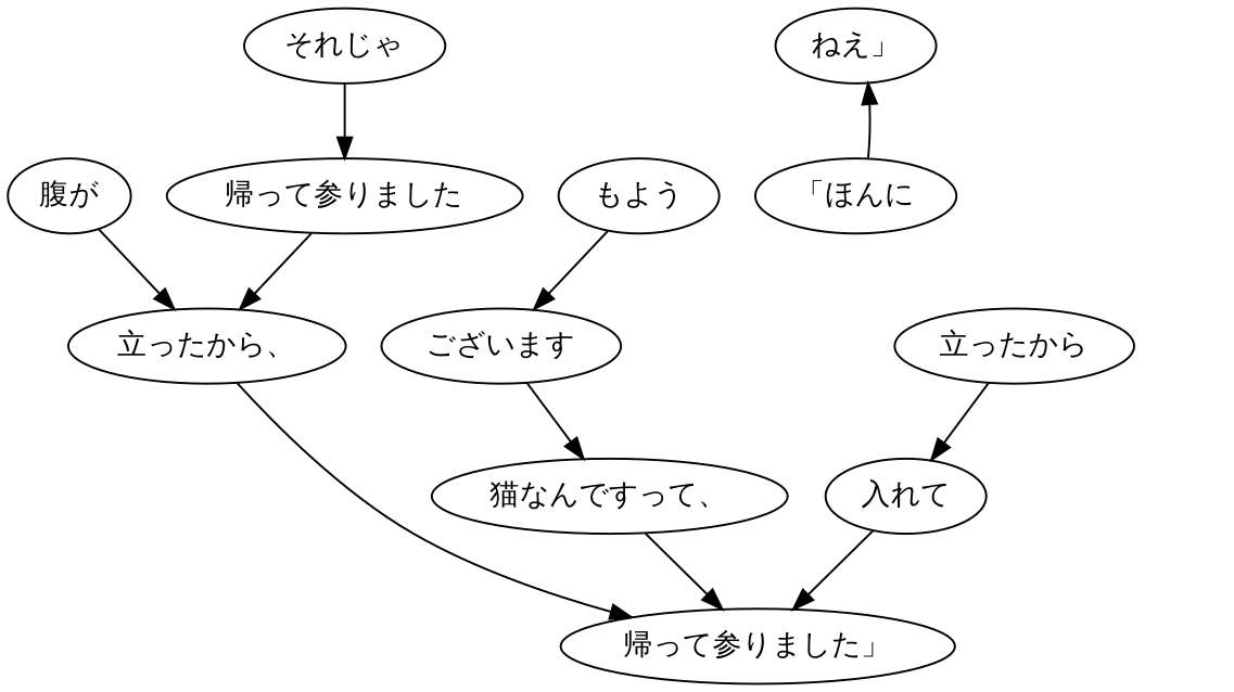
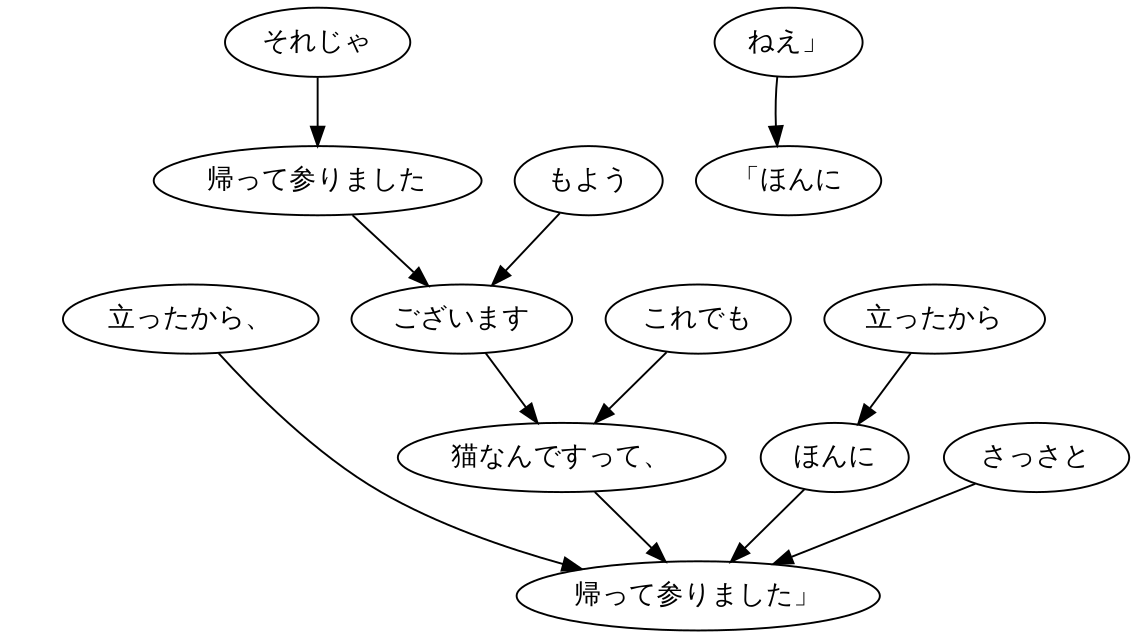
  digraph {
    fontname=Lato
    node [fontname=Lato]
    edge [fontname=Lato]
-   n1 [label="腹が"]
    n2 [label="立ったから、"]
    n3 [label="帰って参りました」"]
    n4 [label="それじゃ"]
    n5 [label="帰って参りました"]
    n6 [label="ございます"]
    n7 [label="猫なんですって、"]
    n8 [label="もよう"]
+   n9 [label="これでも"]
    n10 [label="立ったから"]
-   n11 [label="入れて"]
+   n11 [label="ほんに"]
+   n12 [label="さっさと"]
    n13 [label="ねえ」"]
    n14 [label="「ほんに"]
-   n1 -> n2
    n2 -> n3
    n4 -> n5
-   n5 -> n2
+   n5 -> n6
    n6 -> n7
    n7 -> n3
    n8 -> n6
+   n9 -> n7
    n10 -> n11
    n11 -> n3
-   n14 -> n13
+   n12 -> n3
+   n13 -> n14
  }
